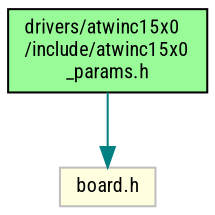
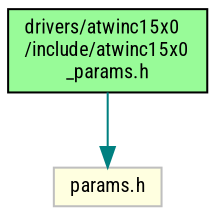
  digraph {
    fontname="Roboto Condensed"
    node [fontname="Roboto Condensed" fontsize=10 shape=record style=filled]
    n1 [color=black fillcolor=palegreen fontcolor=black height=0.2 label="drivers/atwinc15x0\l/include/atwinc15x0\l_params.h" width=0.4]
-   n2 [color=grey75 fillcolor=lightyellow height=0.2 label="board.h" width=0.4]
+   n2 [color=grey75 fillcolor=lightyellow height=0.2 label="params.h" width=0.4]
    n1 -> n2 [color=teal fontname="Roboto Condensed" fontsize=10 labelfontname=Helvetica labelfontsize=10 style=solid arrowhead=normal]
  }
